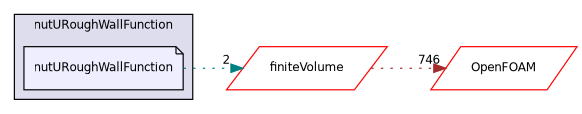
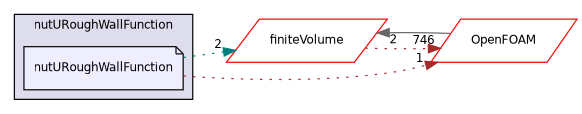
  digraph {
    compound=true
    rankdir=LR
    node [fontname=Helvetica fontsize=10 shape=parallelogram color=red]
    edge [color=brown headlabel=2 labeldistance=1.5 labelfontname=Helvetica labelfontsize=10 style=dotted]
    n1 [fillcolor="#eeeeff" label=nutURoughWallFunction pencolor=black shape=note style=filled color=""]
    n2 [label=finiteVolume]
    n3 [label=OpenFOAM]
    subgraph cluster_1 {
      bgcolor="#ddddee"
      fontname=Helvetica
      fontsize=10
      label=nutURoughWallFunction
      pencolor=black
      n1
    }
    n1 -> n2 [color=teal]
+   n1 -> n3 [headlabel=1]
    n2 -> n3 [headlabel=746]
+   n3 -> n2 [color=gray40 style=solid]
  }
